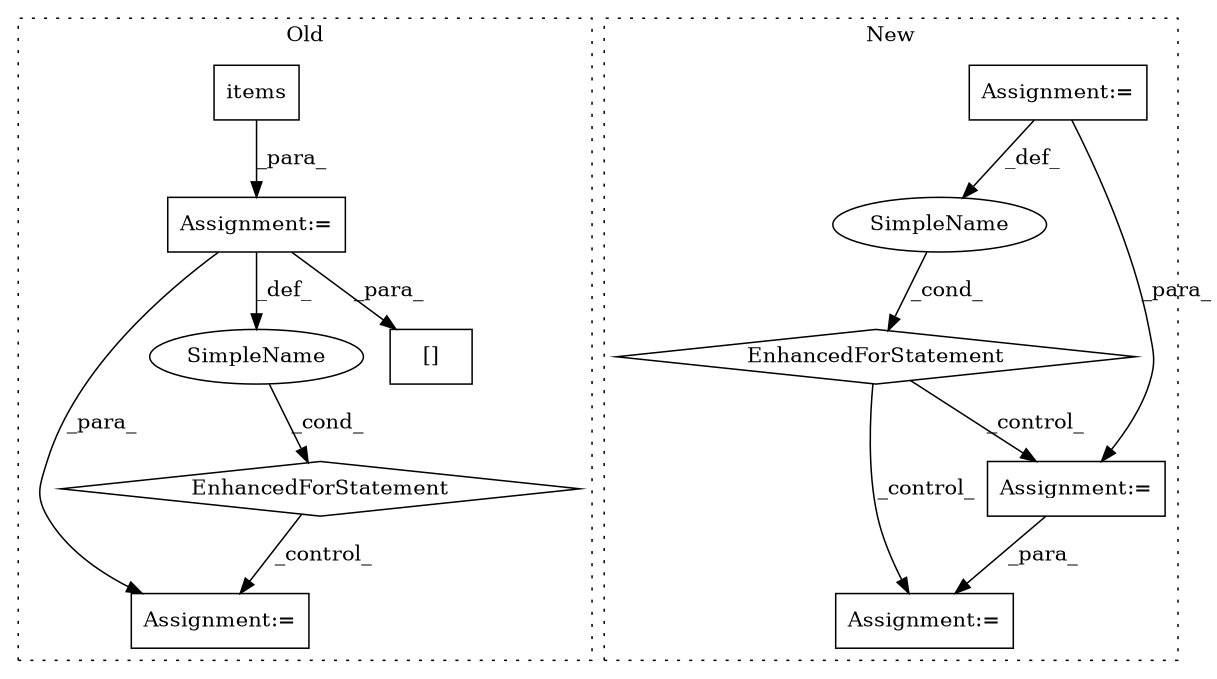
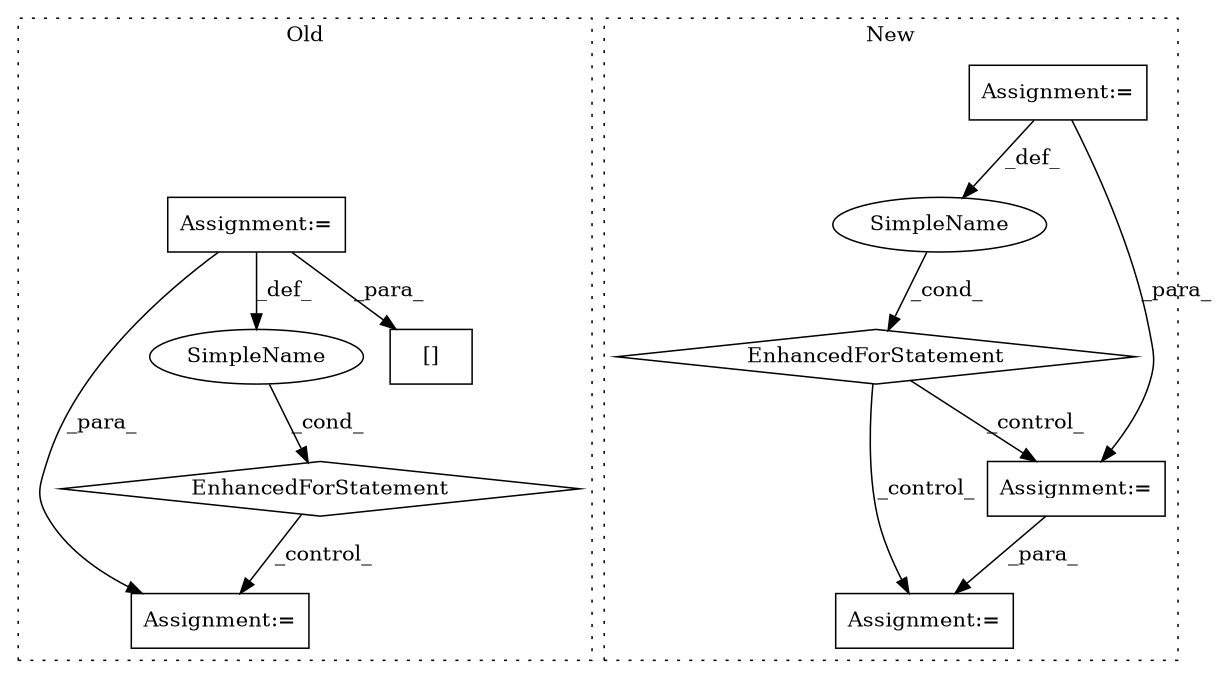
  digraph {
    node [a=7 l="66,2" s="10870,11006" shape=box]
-   n1 [a=32 l=7 label=items s=10961]
    n2 [label="Assignment:="]
    n3 [a=70 label=EnhancedForStatement shape=diamond]
    n4 [l=8 label="Assignment:=" s=11021]
    n5 [a=42 l=3 label=SimpleName s=10940 shape=ellipse]
    n6 [a=2 l="10,1" label="[]" s="11060,11077"]
    n7 [a=70 l="53,2" label=EnhancedForStatement s="11209,11314" shape=diamond]
    n8 [l="53,2" label="Assignment:=" s="11209,11314"]
    n9 [l=8 label="Assignment:=" s=11370]
    n10 [a=42 l=5 label=SimpleName s=11266 shape=ellipse]
    n11 [l=1 label="Assignment:=" s=11325]
    subgraph cluster_1 {
      label=Old
      style=dotted
-     n1
      n2
      n3
      n4
      n5
      n6
    }
    subgraph cluster_2 {
      label=New
      style=dotted
      n7
      n8
      n9
      n10
      n11
    }
-   n1 -> n2 [label=_para_]
    n2 -> n4 [label=_para_]
    n2 -> n5 [label=_def_]
    n2 -> n6 [label=_para_]
    n3 -> n4 [label=_control_]
    n5 -> n3 [label=_cond_]
    n7 -> n9 [label=_control_]
    n7 -> n11 [label=_control_]
    n8 -> n10 [label=_def_]
    n8 -> n11 [label=_para_]
    n10 -> n7 [label=_cond_]
    n11 -> n9 [label=_para_]
  }
